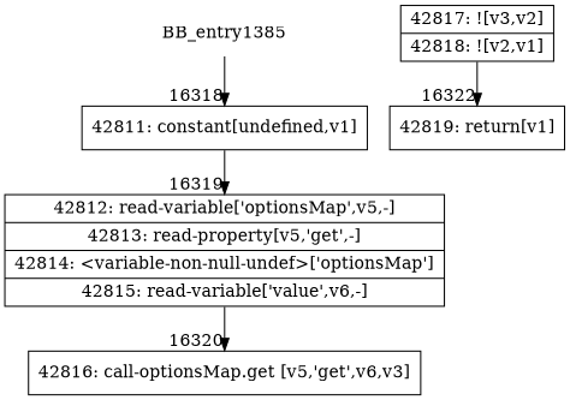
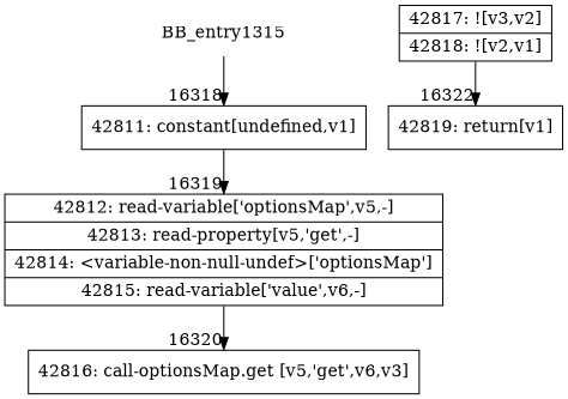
  digraph {
    rankdir=TD
    node [shape=record]
    edge [headport=n tailport=s]
-   BB_entry1315 [shape=none label=BB_entry1385]
+   BB_entry1315 [shape=none]
    n2 [label="{42811: constant[undefined,v1]}"]
    n3 [label="{42812: read-variable['optionsMap',v5,-]|42813: read-property[v5,'get',-]|42814: \<variable-non-null-undef\>['optionsMap']|42815: read-variable['value',v6,-]}"]
    n4 [label="{42816: call-optionsMap.get [v5,'get',v6,v3]}"]
    n5 [label="{42817: ![v3,v2]|42818: ![v2,v1]}"]
    n6 [label="{42819: return[v1]}"]
    BB_entry1315 -> n2 [headlabel="    16318"]
    n2 -> n3 [headlabel="      16319"]
    n3 -> n4 [headlabel="      16320"]
    n5 -> n6 [headlabel="      16322"]
  }
